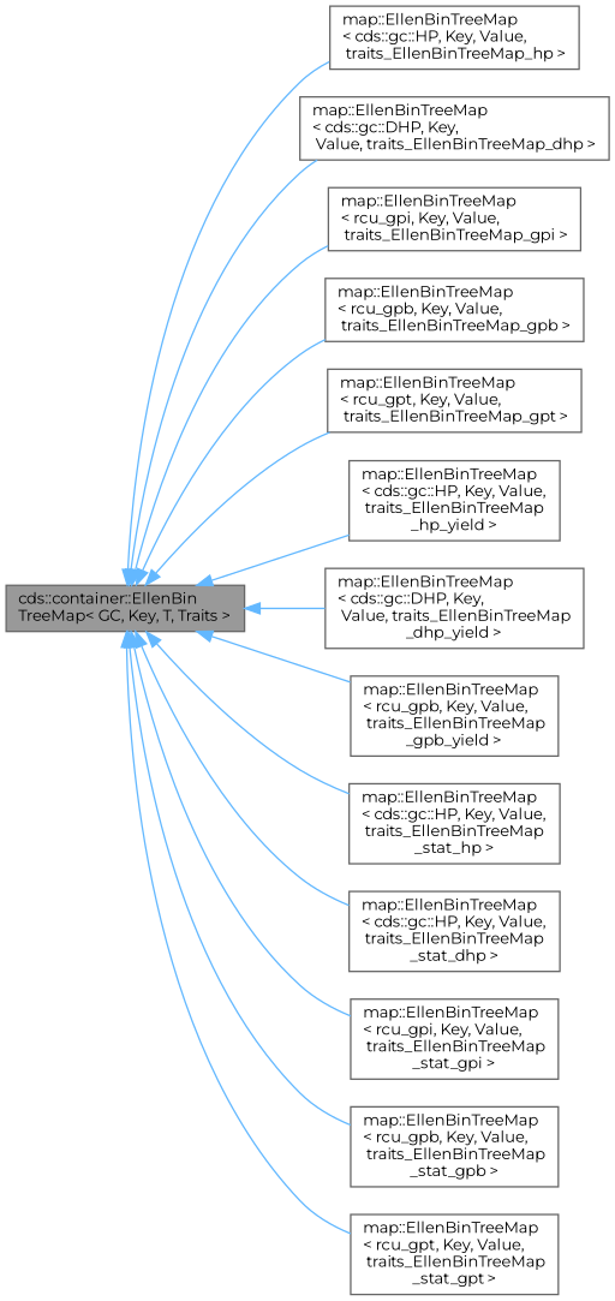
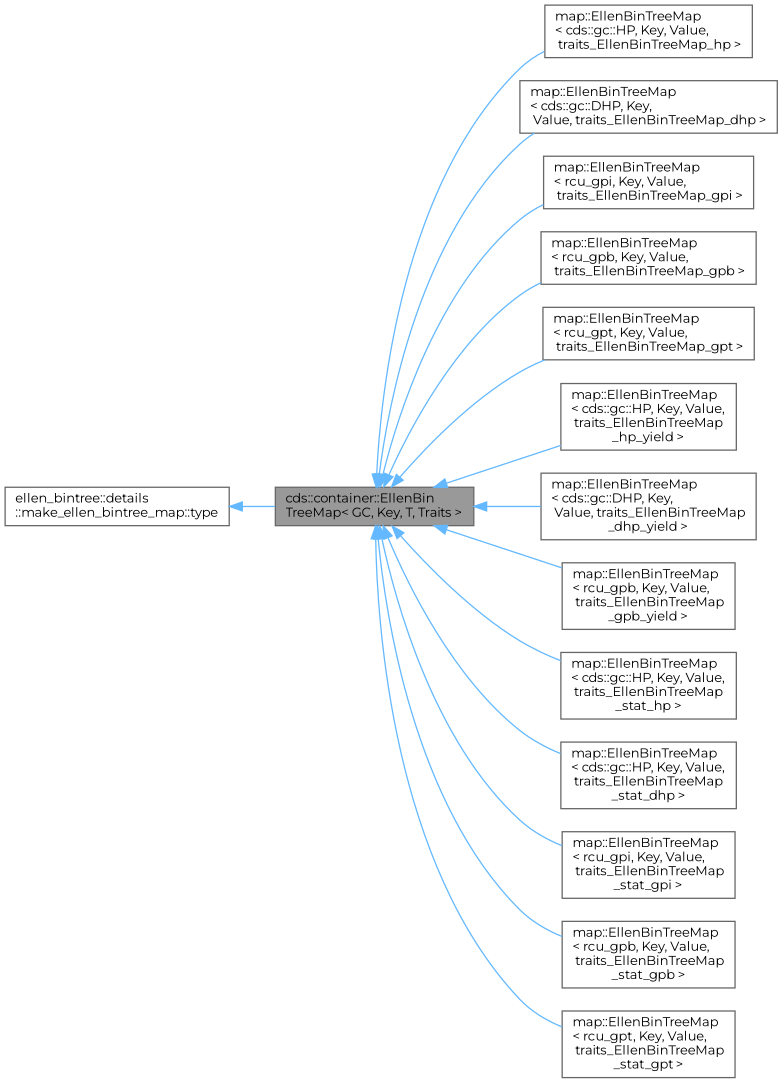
  digraph {
    rankdir=LR
    fontname=Montserrat
    node [color=gray40 fillcolor=white fontname=Montserrat fontsize=10 shape=box style=filled]
    edge [color=steelblue1 dir=back fontname=Montserrat fontsize=10 labelfontname=Helvetica labelfontsize=10 style=solid]
    n1 [fillcolor=grey60 fontcolor=black height=0.2 label="cds::container::EllenBin\lTreeMap\< GC, Key, T, Traits \>" width=0.4]
    n2 [height=0.2 label="map::EllenBinTreeMap\l\< cds::gc::HP, Key, Value,\l traits_EllenBinTreeMap_hp \>" width=0.4]
    n3 [height=0.2 label="map::EllenBinTreeMap\l\< cds::gc::DHP, Key,\l Value, traits_EllenBinTreeMap_dhp \>" width=0.4]
    n4 [height=0.2 label="map::EllenBinTreeMap\l\< rcu_gpi, Key, Value,\l traits_EllenBinTreeMap_gpi \>" width=0.4]
    n5 [height=0.2 label="map::EllenBinTreeMap\l\< rcu_gpb, Key, Value,\l traits_EllenBinTreeMap_gpb \>" width=0.4]
    n6 [height=0.2 label="map::EllenBinTreeMap\l\< rcu_gpt, Key, Value,\l traits_EllenBinTreeMap_gpt \>" width=0.4]
    n7 [height=0.2 label="map::EllenBinTreeMap\l\< cds::gc::HP, Key, Value,\l traits_EllenBinTreeMap\l_hp_yield \>" width=0.4]
    n8 [height=0.2 label="map::EllenBinTreeMap\l\< cds::gc::DHP, Key,\l Value, traits_EllenBinTreeMap\l_dhp_yield \>" width=0.4]
    n9 [height=0.2 label="map::EllenBinTreeMap\l\< rcu_gpb, Key, Value,\l traits_EllenBinTreeMap\l_gpb_yield \>" width=0.4]
    n10 [height=0.2 label="map::EllenBinTreeMap\l\< cds::gc::HP, Key, Value,\l traits_EllenBinTreeMap\l_stat_hp \>" width=0.4]
    n11 [height=0.2 label="map::EllenBinTreeMap\l\< cds::gc::HP, Key, Value,\l traits_EllenBinTreeMap\l_stat_dhp \>" width=0.4]
    n12 [height=0.2 label="map::EllenBinTreeMap\l\< rcu_gpi, Key, Value,\l traits_EllenBinTreeMap\l_stat_gpi \>" width=0.4]
    n13 [height=0.2 label="map::EllenBinTreeMap\l\< rcu_gpb, Key, Value,\l traits_EllenBinTreeMap\l_stat_gpb \>" width=0.4]
    n14 [height=0.2 label="map::EllenBinTreeMap\l\< rcu_gpt, Key, Value,\l traits_EllenBinTreeMap\l_stat_gpt \>" width=0.4]
+   n15 [height=0.2 label="ellen_bintree::details\l::make_ellen_bintree_map::type" width=0.4]
    n1 -> n2
    n1 -> n3
    n1 -> n4
    n1 -> n5
    n1 -> n6
    n1 -> n7
    n1 -> n8
    n1 -> n9
    n1 -> n10
    n1 -> n11
    n1 -> n12
    n1 -> n13
    n1 -> n14
+   n15 -> n1
  }
